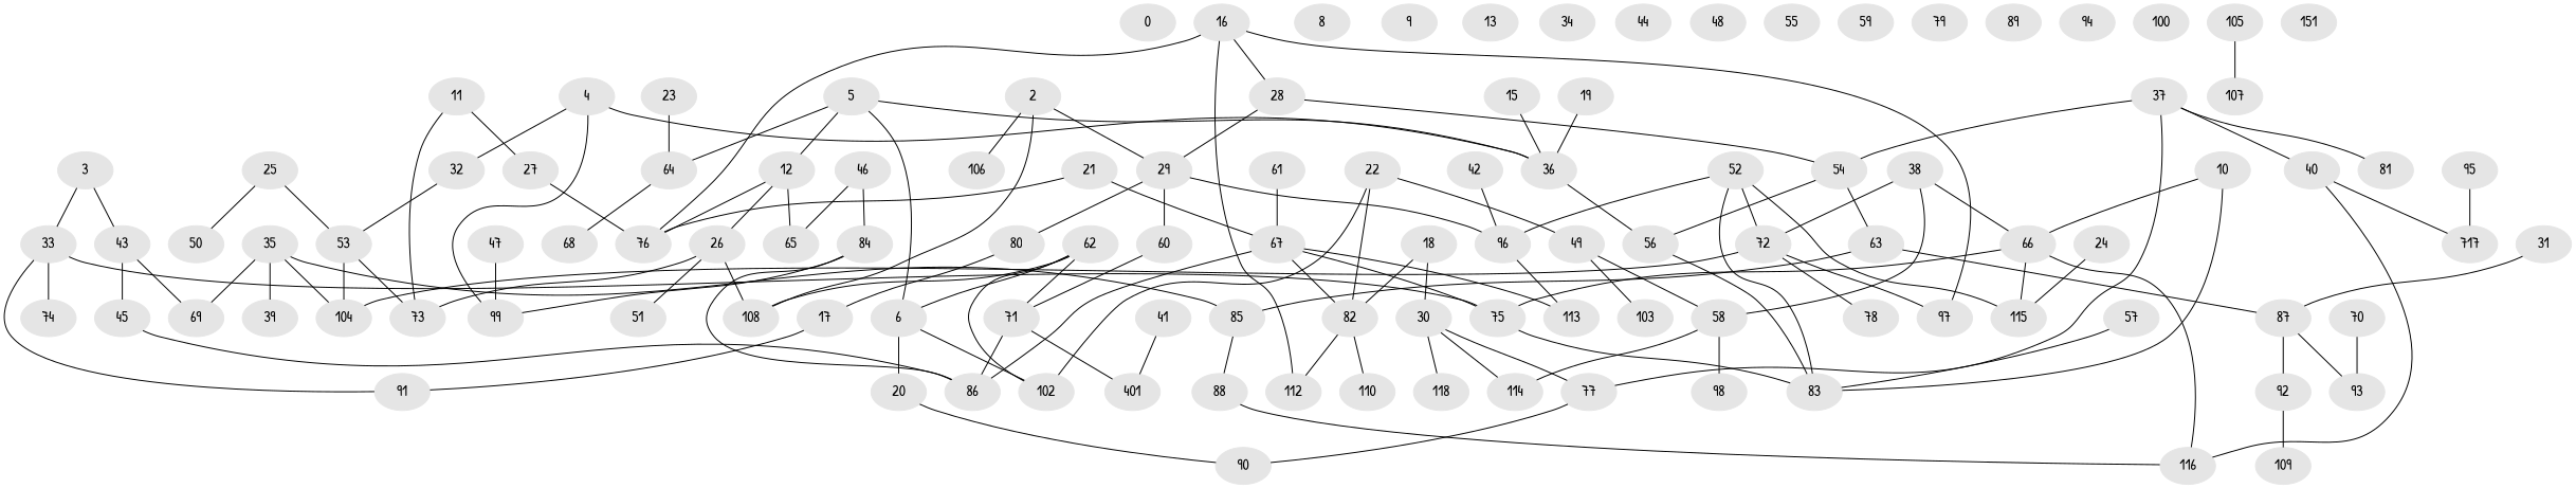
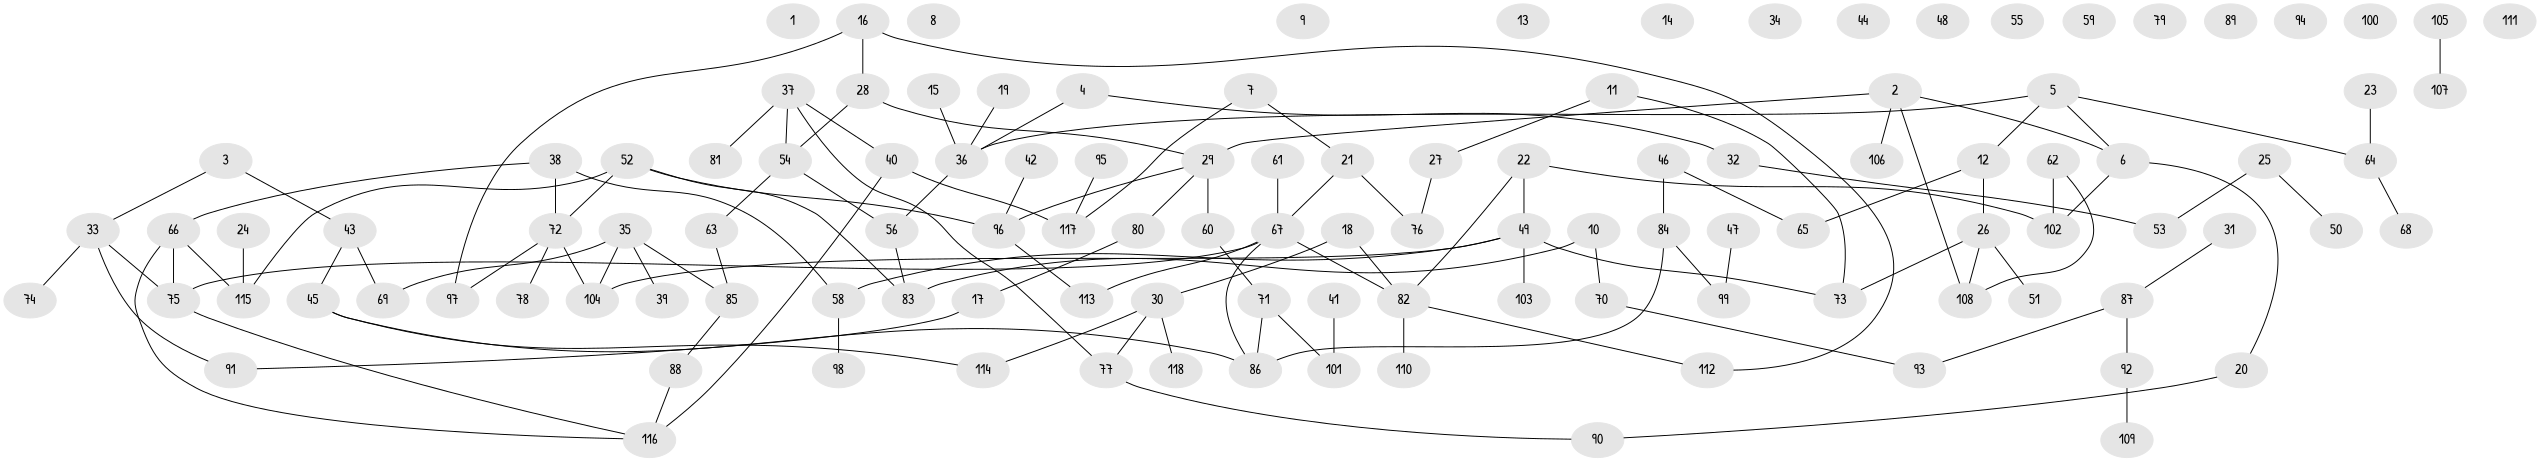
  graph {
    fontname="Patrick Hand"
    node [color=gray90 fontname="Patrick Hand" style=filled]
    edge [fontname="Patrick Hand"]
-   1 [label=0]
+   1
    2
    6
    29
    106
    108
    20
    102
    60
    80
    96
    3
    33
    43
    91
    74
    75
    69
    45
    4
    32
    36
    99
    53
    56
    5
    12
    64
    26
    76
    65
    68
    90
+   7
    21
-   117 [label=717]
+   117
    67
    8
    9
    10
    66
    83
    115
    116
    11
    27
    73
    51
    13
+   14
    15
    16
    28
    97
    112
    54
    17
    18
    30
    82
    77
    114
    118
    110
    19
    86
    113
    22
    49
    104
    58
    103
    23
    24
    25
    50
    63
    71
    31
    87
    93
    92
    34
    35
    39
    85
    88
    37
    40
    81
    38
    72
    98
    78
    41
-   101 [label=401]
+   101
    42
    44
    46
    84
    47
    48
    52
    55
-   57
    59
    61
    62
    70
    79
    109
    89
    94
    95
    100
    105
    107
-   111 [label=151]
-   62 -- 6
+   111
+   2 -- 6
    2 -- 29
    2 -- 106
    2 -- 108
    6 -- 20
    6 -- 102
    29 -- 60
    29 -- 80
    29 -- 96
    20 -- 90
    60 -- 71
    80 -- 17
    96 -- 113
    3 -- 33
    3 -- 43
    33 -- 91
    33 -- 74
    33 -- 75
    43 -- 69
    43 -- 45
-   75 -- 83
+   75 -- 116
    45 -- 86
    4 -- 32
    4 -- 36
-   4 -- 99
    32 -- 53
    36 -- 56
-   53 -- 73
+   49 -- 73
    56 -- 83
    5 -- 6
    5 -- 36
    5 -- 12
    5 -- 64
    12 -- 26
-   12 -- 76
    12 -- 65
    64 -- 68
    26 -- 108
    26 -- 73
    26 -- 51
+   7 -- 21
+   7 -- 117
    21 -- 76
    21 -- 67
    67 -- 75
    67 -- 82
    67 -- 86
    67 -- 113
-   10 -- 66
+   10 -- 70
    10 -- 83
    66 -- 75
    66 -- 115
    66 -- 116
    11 -- 27
    11 -- 73
    27 -- 76
    15 -- 36
-   16 -- 76
    16 -- 28
    16 -- 97
    16 -- 112
    28 -- 29
    28 -- 54
    54 -- 56
    54 -- 63
    17 -- 91
    18 -- 30
    18 -- 82
    30 -- 77
    30 -- 114
    30 -- 118
    82 -- 112
    82 -- 110
    77 -- 90
    19 -- 36
    22 -- 102
    22 -- 82
    22 -- 49
-   53 -- 104
+   49 -- 104
    49 -- 58
    49 -- 103
-   58 -- 114
+   45 -- 114
    58 -- 98
    23 -- 64
    24 -- 115
    25 -- 53
    25 -- 50
-   63 -- 87
    63 -- 85
    71 -- 86
    71 -- 101
    31 -- 87
    87 -- 93
    87 -- 92
    92 -- 109
    35 -- 69
    35 -- 104
    35 -- 39
    35 -- 85
    85 -- 88
    88 -- 116
    37 -- 54
    37 -- 77
    37 -- 40
    37 -- 81
    40 -- 117
    40 -- 116
    38 -- 66
    38 -- 58
    38 -- 72
    72 -- 97
    72 -- 104
    72 -- 78
    41 -- 101
    42 -- 96
    46 -- 65
    46 -- 84
    84 -- 99
    84 -- 86
    47 -- 99
    52 -- 96
    52 -- 83
    52 -- 115
    52 -- 72
-   57 -- 83
    61 -- 67
    62 -- 108
    62 -- 102
-   62 -- 71
    70 -- 93
    95 -- 117
    105 -- 107
  }
